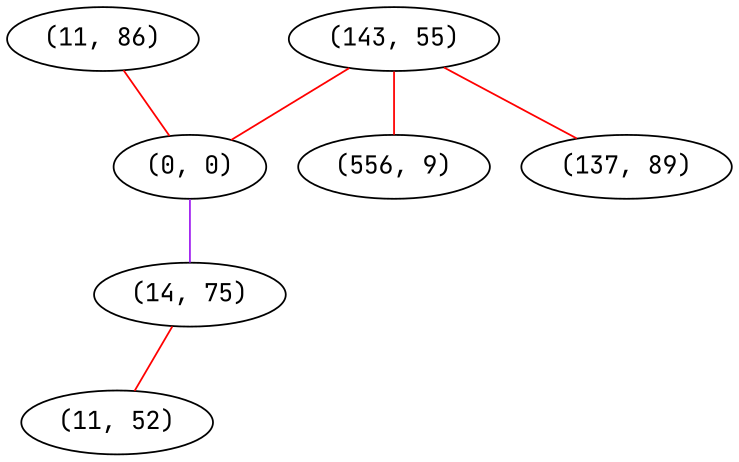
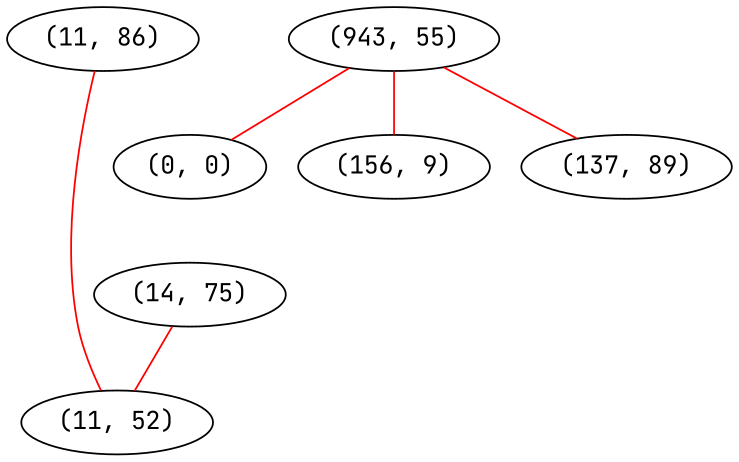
  graph {
    fontname="JetBrains Mono"
    node [fontname="JetBrains Mono"]
    edge [color=red fontname="JetBrains Mono" weight=1]
    n1 [label="(14, 75)"]
    "(0, 0)"
    "(11, 52)"
-   "(143, 55)"
-   "(156, 9)" [label="(556, 9)"]
+   "(143, 55)" [label="(943, 55)"]
+   "(156, 9)"
    n6 [label="(137, 89)"]
    "(11, 86)"
    n1 -- "(11, 52)"
-   "(0, 0)" -- n1 [color=purple weight=4]
    "(143, 55)" -- "(0, 0)"
    "(143, 55)" -- "(156, 9)"
    "(143, 55)" -- n6
-   "(11, 86)" -- "(0, 0)"
+   "(11, 86)" -- "(11, 52)"
  }
